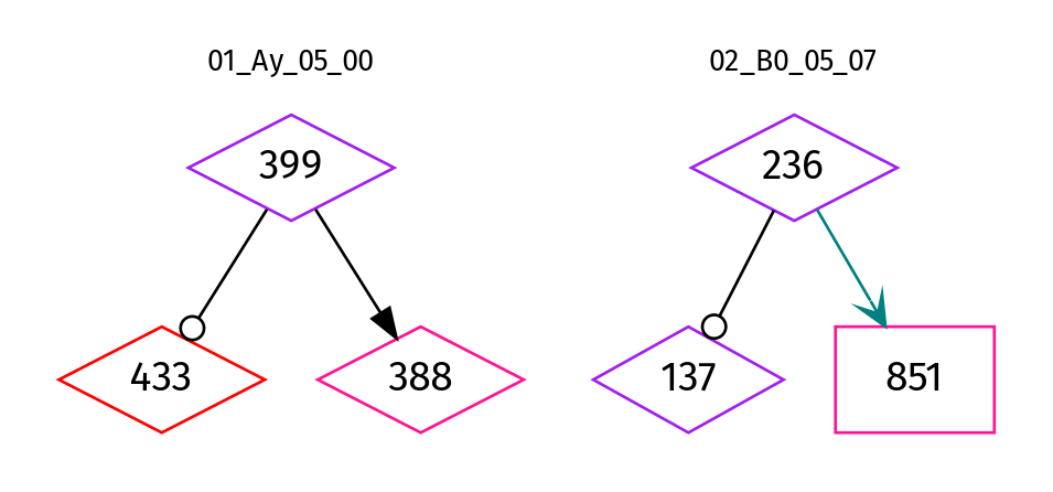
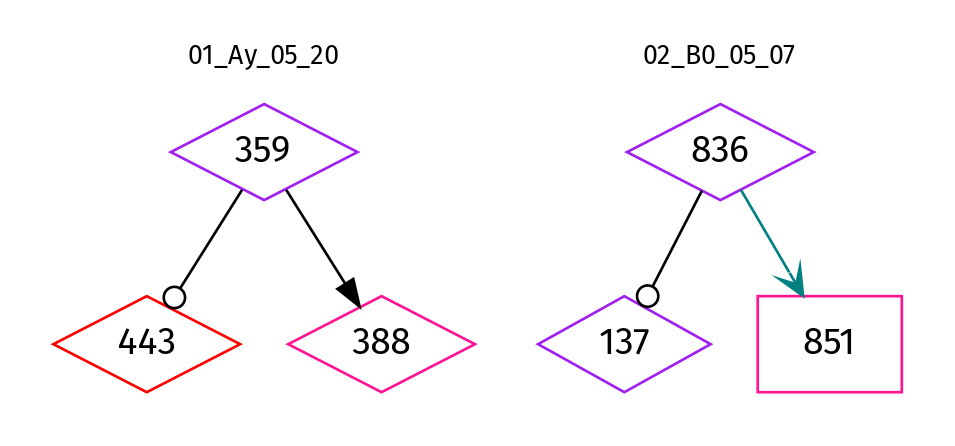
  digraph {
    fontname="Fira Sans"
    node [color=purple fontname="Fira Sans" shape=diamond]
    edge [arrowhead=odot color=black fontname="Fira Sans" style=solid]
-   n1 [label=399]
-   n2 [color=red label=433]
+   n1 [label=359]
+   n2 [color=red label=443]
    n3 [color=deeppink label=388]
-   n4 [label=236]
+   n4 [label=836]
    n5 [label=137]
    n6 [color=deeppink label=851 shape=box]
    subgraph cluster_1 {
      color=white
      fontsize=10
-     label="01_Ay_05_00"
+     label="01_Ay_05_20"
      n1
      n2
      n3
    }
    subgraph cluster_2 {
      color=white
      fontsize=10
      label="02_B0_05_07"
      n4
      n5
      n6
    }
    n1 -> n2
    n1 -> n3 [arrowhead=normal]
    n4 -> n5
    n4 -> n6 [arrowhead=vee color=teal]
  }
